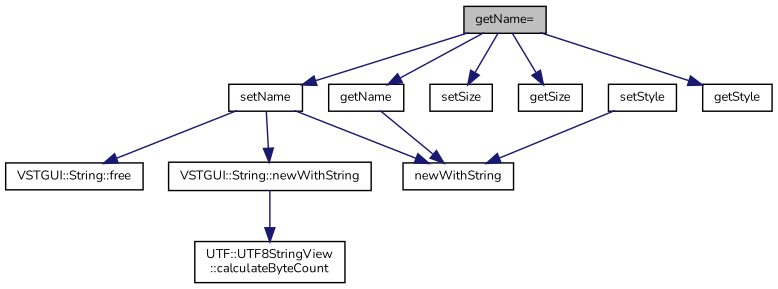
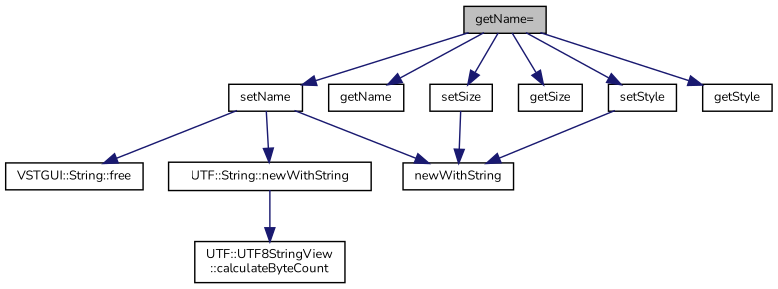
  digraph {
    fontname=Nunito
    rankdir=TB
    node [color=black fontname=Nunito fontsize=9 shape=record]
    edge [color=midnightblue fontname=Nunito fontsize=9 labelfontname=Arial labelfontsize=9 style=solid]
    n1 [fillcolor=grey75 fontcolor=black height=0.2 label="getName=" style=filled width=0.4]
    n2 [height=0.2 label=setName width=0.4]
    n3 [height=0.2 label=getName width=0.4]
    n4 [height=0.2 label=setSize width=0.4]
    n5 [height=0.2 label=getSize width=0.4]
    n6 [height=0.2 label=setStyle width=0.4]
    n7 [height=0.2 label=getStyle width=0.4]
    n8 [height=0.2 label="VSTGUI::String::free" width=0.4]
-   n9 [height=0.2 label="VSTGUI::String::newWithString" width=0.4]
+   n9 [height=0.2 label="UTF::String::newWithString" width=0.4]
    n10 [height=0.2 label=newWithString width=0.4]
    n11 [height=0.2 label="UTF::UTF8StringView\l::calculateByteCount" width=0.4]
    n1 -> n2
    n1 -> n3
    n1 -> n4
    n1 -> n5
+   n1 -> n6
    n1 -> n7
    n2 -> n8
    n2 -> n9
    n2 -> n10
-   n3 -> n10
+   n4 -> n10
    n6 -> n10
    n9 -> n11
  }
